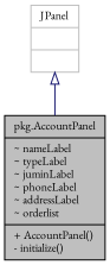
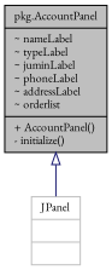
  digraph {
    fontname="EB Garamond"
    node [fontname="EB Garamond" fontsize=10 shape=record style=filled]
    n1 [color=black fillcolor=grey75 fontcolor=black height=0.2 label="{pkg.AccountPanel\n|~ nameLabel\l~ typeLabel\l~ juminLabel\l~ phoneLabel\l~ addressLabel\l~ orderlist\l|+ AccountPanel()\l- initialize()\l}" width=0.4]
    n2 [color=grey75 fillcolor=white height=0.2 label="{JPanel\n||}" width=0.4]
-   n2 -> n1 [arrowtail=onormal color=midnightblue dir=back fontname="EB Garamond" fontsize=10 labelfontname=Helvetica labelfontsize=10 style=solid]
+   n1 -> n2 [arrowtail=onormal color=midnightblue dir=back fontname="EB Garamond" fontsize=10 labelfontname=Helvetica labelfontsize=10 style=solid]
  }
